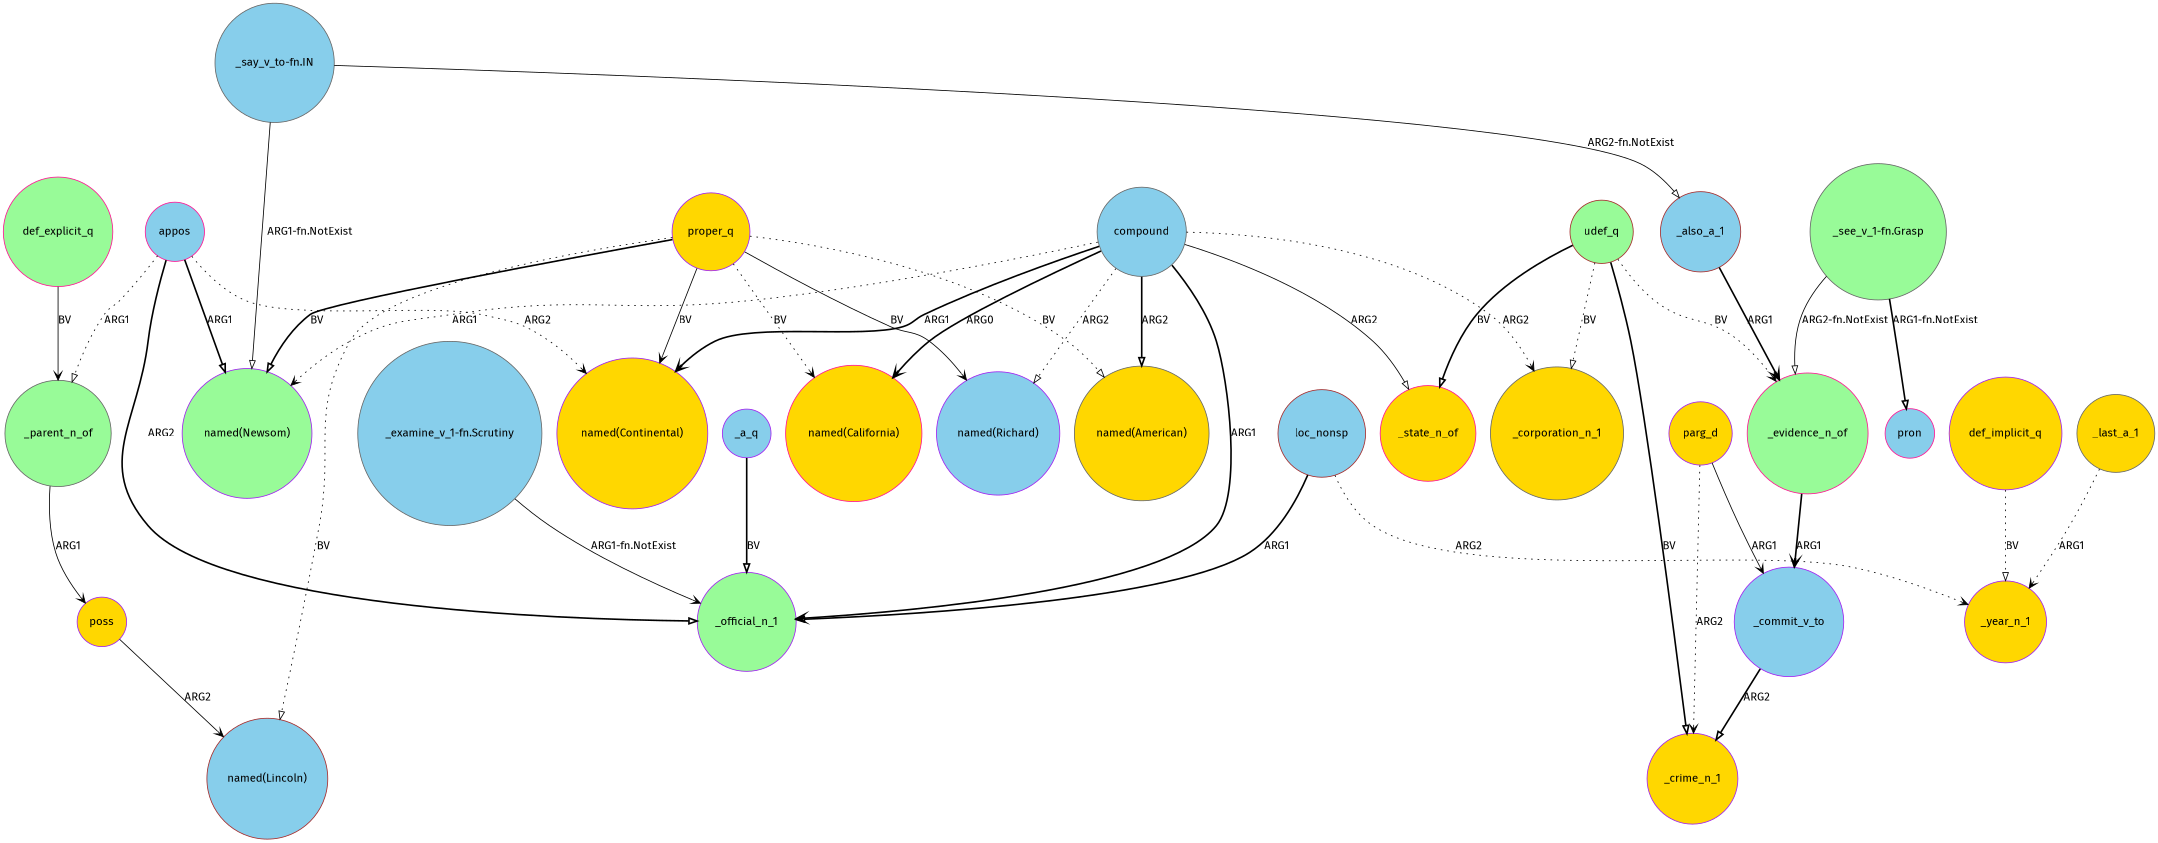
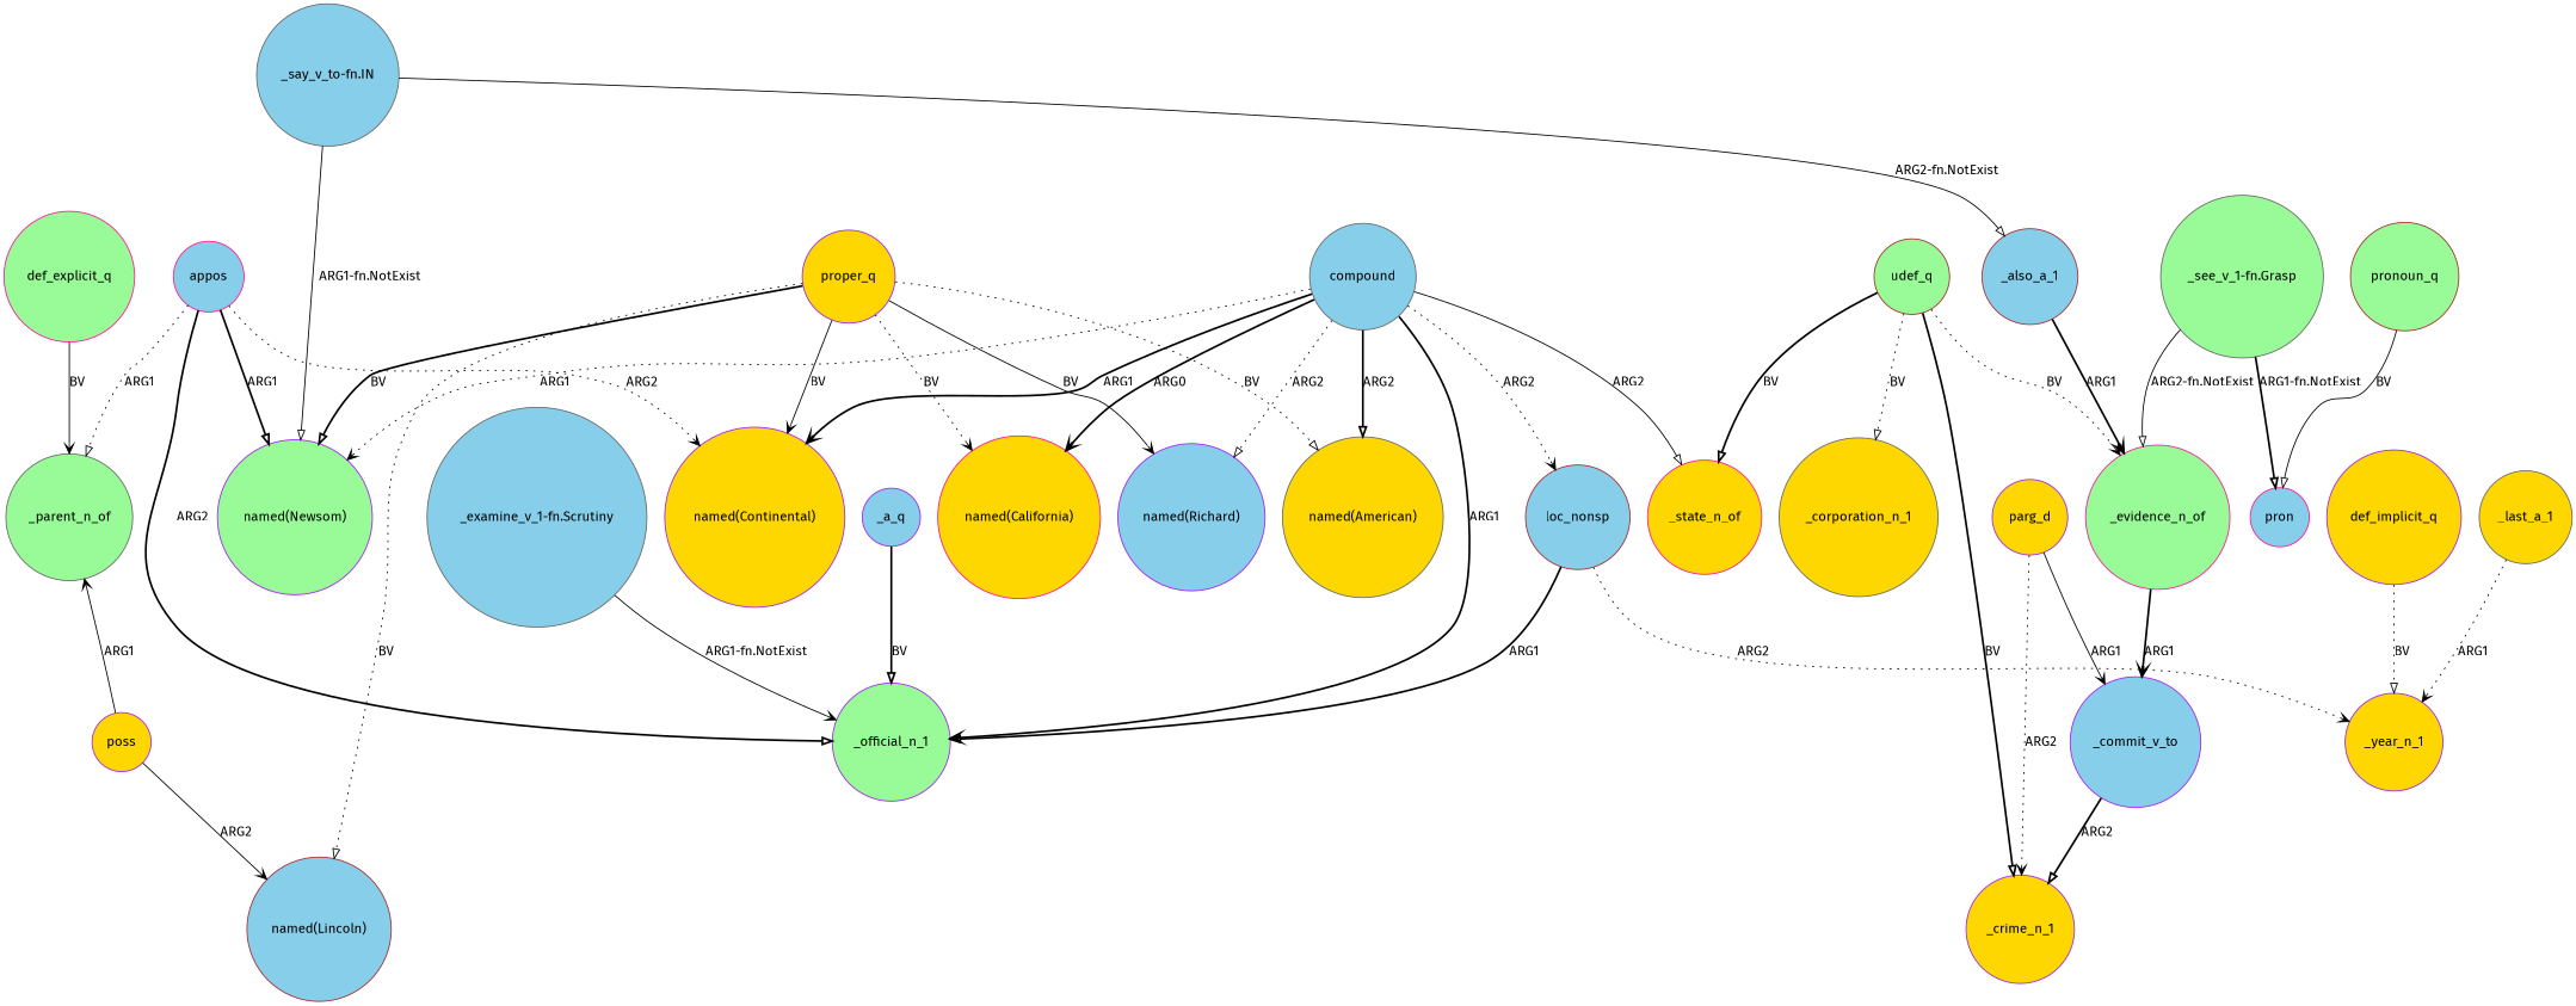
  digraph {
    fontname="Fira Sans"
    node [color=purple fillcolor=gold fontname="Fira Sans" shape=circle style=filled]
    edge [arrowhead=onormal fontname="Fira Sans" style=bold]
    appos [color=deeppink fillcolor=skyblue]
    _official_n_1 [fillcolor=palegreen]
    _parent_n_of [color=gray40 fillcolor=palegreen]
    "named(Newsom)" [fillcolor=palegreen]
    "named(Continental)"
    "_examine_v_1-fn.Scrutiny" [color=gray40 fillcolor=skyblue]
    poss
    "named(Lincoln)" [color=brown fillcolor=skyblue]
    def_implicit_q
    _year_n_1
    def_explicit_q [color=deeppink fillcolor=palegreen]
    proper_q
    "named(American)" [color=gray40]
    "named(Richard)" [fillcolor=skyblue]
    "named(California)" [color=deeppink]
    udef_q [color=brown fillcolor=palegreen]
    _state_n_of [color=deeppink]
    _corporation_n_1 [color=gray40]
    _evidence_n_of [color=deeppink fillcolor=palegreen]
    _crime_n_1
    _commit_v_to [fillcolor=skyblue]
    compound [color=gray40 fillcolor=skyblue]
    _also_a_1 [color=brown fillcolor=skyblue]
    "_see_v_1-fn.Grasp" [color=gray40 fillcolor=palegreen]
    pron [color=deeppink fillcolor=skyblue]
+   pronoun_q [color=brown fillcolor=palegreen]
    _a_q [fillcolor=skyblue]
    "_say_v_to-fn.IN" [color=gray40 fillcolor=skyblue]
    loc_nonsp [color=brown fillcolor=skyblue]
    _last_a_1 [color=gray40]
    parg_d
    appos -> _official_n_1 [label=ARG2]
    appos -> _parent_n_of [label=ARG1 style=dotted]
    appos -> "named(Newsom)" [label=ARG1]
    appos -> "named(Continental)" [arrowhead=vee label=ARG2 style=dotted]
    "_examine_v_1-fn.Scrutiny" -> _official_n_1 [arrowhead=vee label="ARG1-fn.NotExist" style=solid]
-   _parent_n_of -> poss [arrowhead=vee label=ARG1 style=solid]
+   poss -> _parent_n_of [arrowhead=vee label=ARG1 style=solid]
    poss -> "named(Lincoln)" [arrowhead=vee label=ARG2 style=solid]
    def_implicit_q -> _year_n_1 [label=BV style=dotted]
    def_explicit_q -> _parent_n_of [arrowhead=vee label=BV style=solid]
    proper_q -> "named(Newsom)" [label=BV]
    proper_q -> "named(Continental)" [arrowhead=vee label=BV style=solid]
    proper_q -> "named(Lincoln)" [label=BV style=dotted]
    proper_q -> "named(American)" [label=BV style=dotted]
    proper_q -> "named(Richard)" [arrowhead=vee label=BV style=solid]
    proper_q -> "named(California)" [arrowhead=vee label=BV style=dotted]
    udef_q -> _state_n_of [label=BV]
    udef_q -> _corporation_n_1 [label=BV style=dotted]
    udef_q -> _evidence_n_of [arrowhead=vee label=BV style=dotted]
    udef_q -> _crime_n_1 [label=BV]
    _evidence_n_of -> _commit_v_to [arrowhead=vee label=ARG1]
    _commit_v_to -> _crime_n_1 [label=ARG2]
    compound -> _official_n_1 [arrowhead=vee label=ARG1]
    compound -> "named(Newsom)" [arrowhead=vee label=ARG1 style=dotted]
    compound -> "named(Continental)" [arrowhead=vee label=ARG1]
    compound -> "named(American)" [label=ARG2]
    compound -> "named(Richard)" [label=ARG2 style=dotted]
    compound -> "named(California)" [arrowhead=vee label=ARG0]
    compound -> _state_n_of [label=ARG2 style=solid]
-   compound -> _corporation_n_1 [arrowhead=vee label=ARG2 style=dotted]
+   compound -> loc_nonsp [arrowhead=vee label=ARG2 style=dotted]
    _also_a_1 -> _evidence_n_of [arrowhead=vee label=ARG1]
    "_see_v_1-fn.Grasp" -> _evidence_n_of [label="ARG2-fn.NotExist" style=solid]
    "_see_v_1-fn.Grasp" -> pron [label="ARG1-fn.NotExist"]
+   pronoun_q -> pron [label=BV style=solid]
    _a_q -> _official_n_1 [label=BV]
    "_say_v_to-fn.IN" -> "named(Newsom)" [label="ARG1-fn.NotExist" style=solid]
    "_say_v_to-fn.IN" -> _also_a_1 [label="ARG2-fn.NotExist" style=solid]
    loc_nonsp -> _official_n_1 [label=ARG1]
    loc_nonsp -> _year_n_1 [arrowhead=vee label=ARG2 style=dotted]
    _last_a_1 -> _year_n_1 [arrowhead=vee label=ARG1 style=dotted]
    parg_d -> _crime_n_1 [arrowhead=vee label=ARG2 style=dotted]
    parg_d -> _commit_v_to [arrowhead=vee label=ARG1 style=solid]
  }
